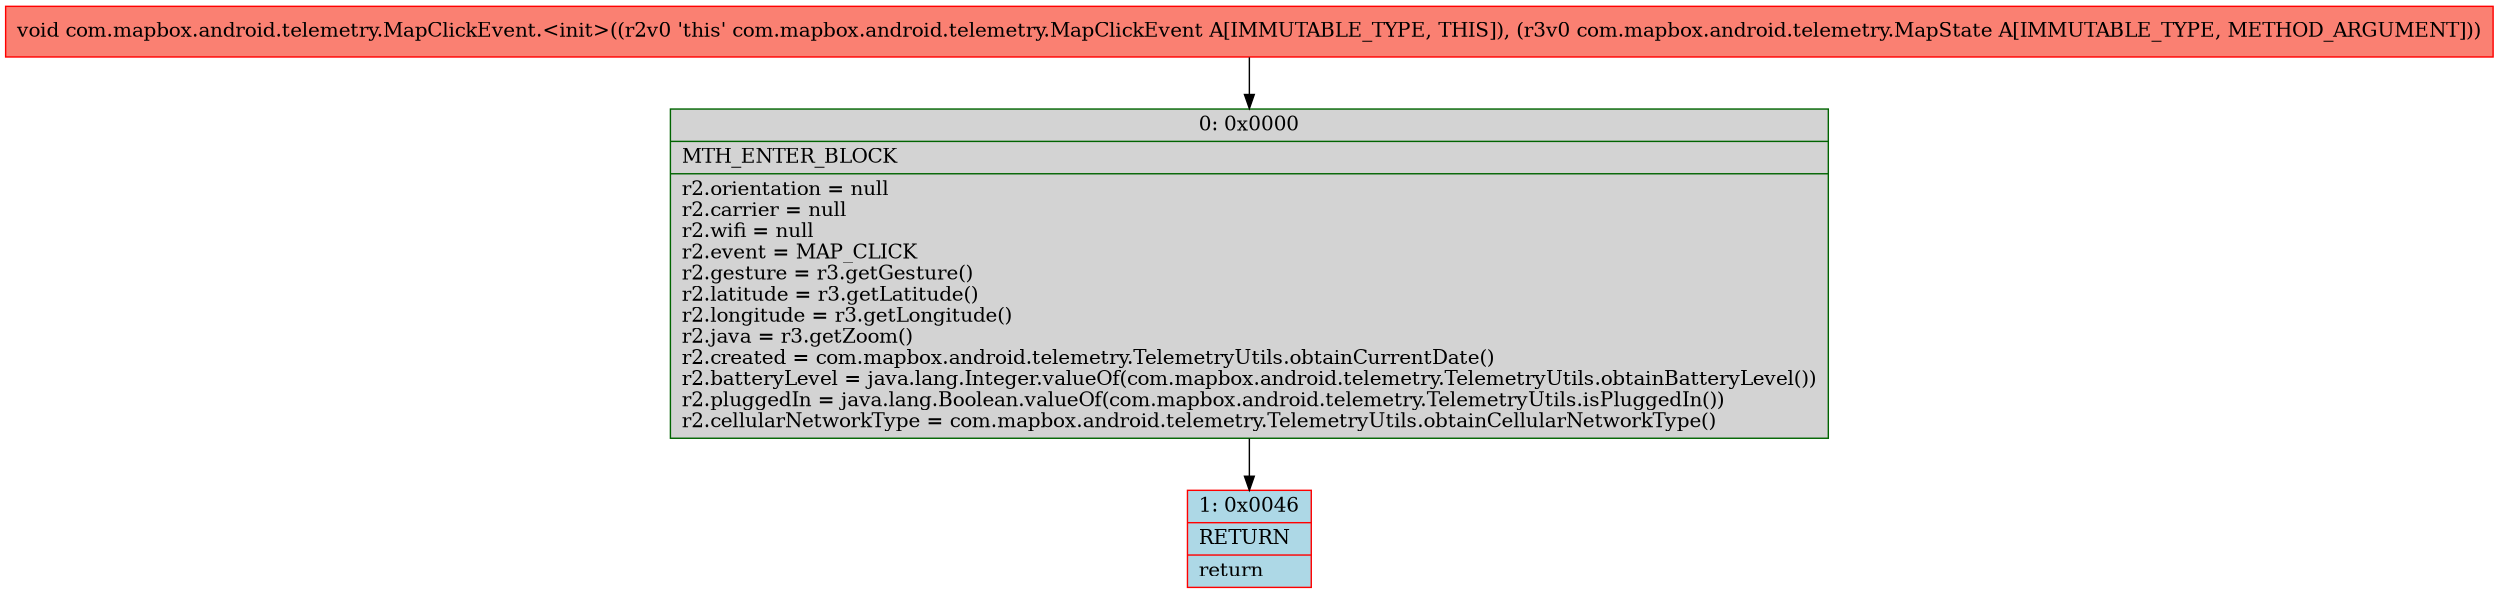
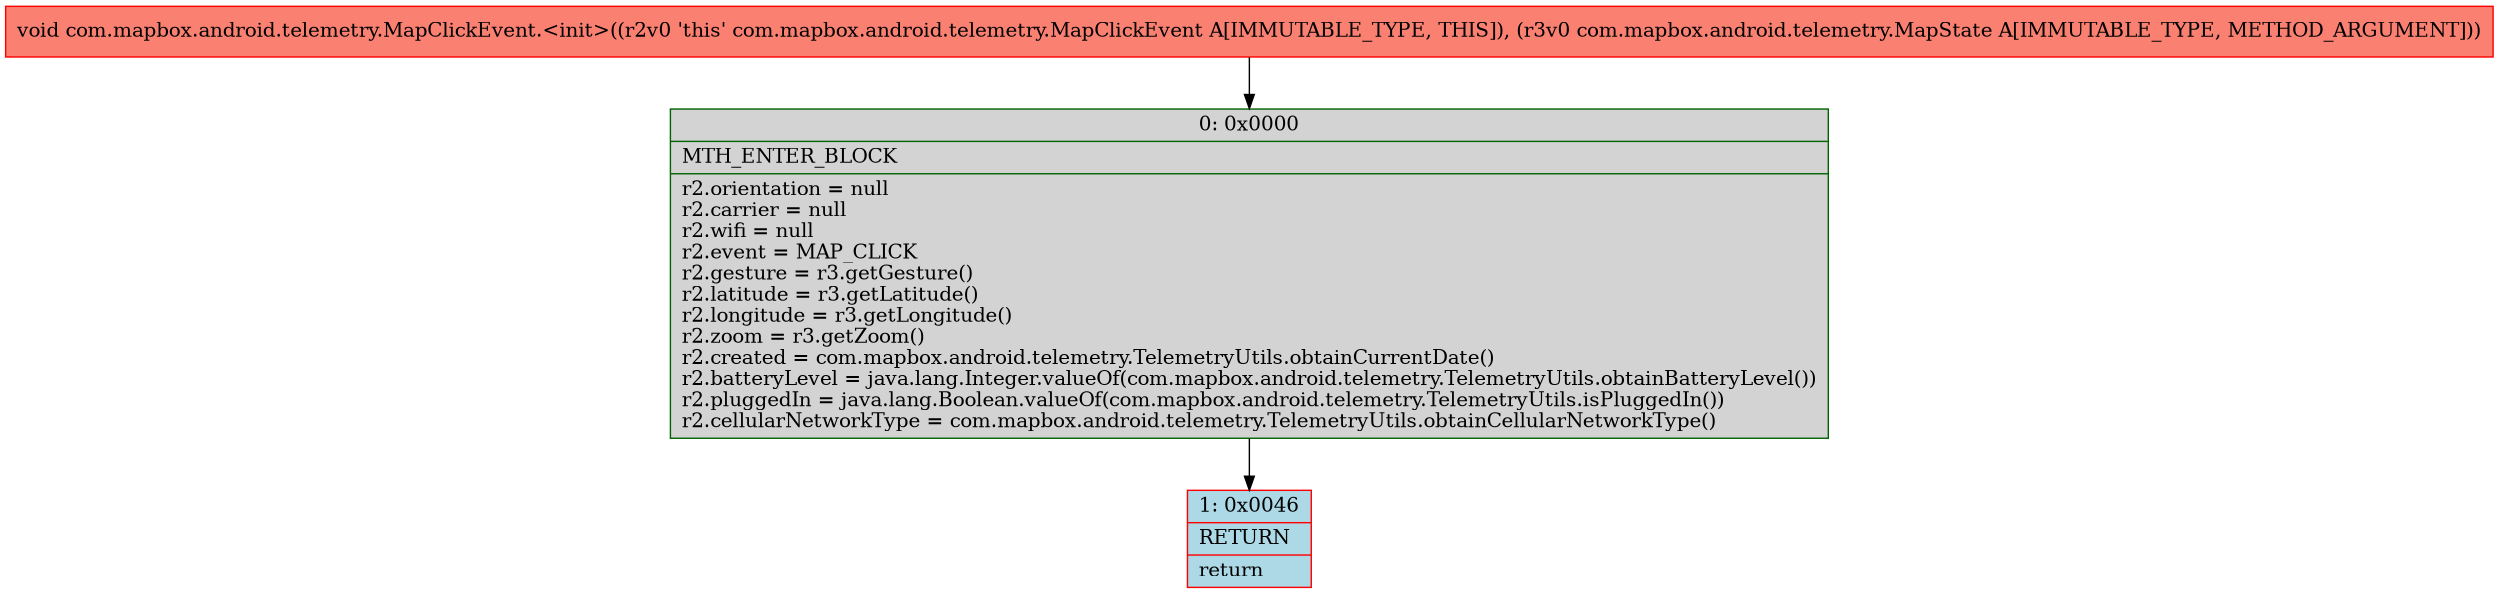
  digraph {
    node [shape=record style=filled color=red]
-   n1 [label="{0\:\ 0x0000|MTH_ENTER_BLOCK\l|r2.orientation = null\lr2.carrier = null\lr2.wifi = null\lr2.event = MAP_CLICK\lr2.gesture = r3.getGesture()\lr2.latitude = r3.getLatitude()\lr2.longitude = r3.getLongitude()\lr2.java = r3.getZoom()\lr2.created = com.mapbox.android.telemetry.TelemetryUtils.obtainCurrentDate()\lr2.batteryLevel = java.lang.Integer.valueOf(com.mapbox.android.telemetry.TelemetryUtils.obtainBatteryLevel())\lr2.pluggedIn = java.lang.Boolean.valueOf(com.mapbox.android.telemetry.TelemetryUtils.isPluggedIn())\lr2.cellularNetworkType = com.mapbox.android.telemetry.TelemetryUtils.obtainCellularNetworkType()\l}" fillcolor=lightgrey color=darkgreen]
+   n1 [label="{0\:\ 0x0000|MTH_ENTER_BLOCK\l|r2.orientation = null\lr2.carrier = null\lr2.wifi = null\lr2.event = MAP_CLICK\lr2.gesture = r3.getGesture()\lr2.latitude = r3.getLatitude()\lr2.longitude = r3.getLongitude()\lr2.zoom = r3.getZoom()\lr2.created = com.mapbox.android.telemetry.TelemetryUtils.obtainCurrentDate()\lr2.batteryLevel = java.lang.Integer.valueOf(com.mapbox.android.telemetry.TelemetryUtils.obtainBatteryLevel())\lr2.pluggedIn = java.lang.Boolean.valueOf(com.mapbox.android.telemetry.TelemetryUtils.isPluggedIn())\lr2.cellularNetworkType = com.mapbox.android.telemetry.TelemetryUtils.obtainCellularNetworkType()\l}" fillcolor=lightgrey color=darkgreen]
    n2 [label="{1\:\ 0x0046|RETURN\l|return\l}" fillcolor=lightblue]
    n3 [label="{void com.mapbox.android.telemetry.MapClickEvent.\<init\>((r2v0 'this' com.mapbox.android.telemetry.MapClickEvent A[IMMUTABLE_TYPE, THIS]), (r3v0 com.mapbox.android.telemetry.MapState A[IMMUTABLE_TYPE, METHOD_ARGUMENT])) }" fillcolor=salmon]
    n1 -> n2
    n3 -> n1
  }
